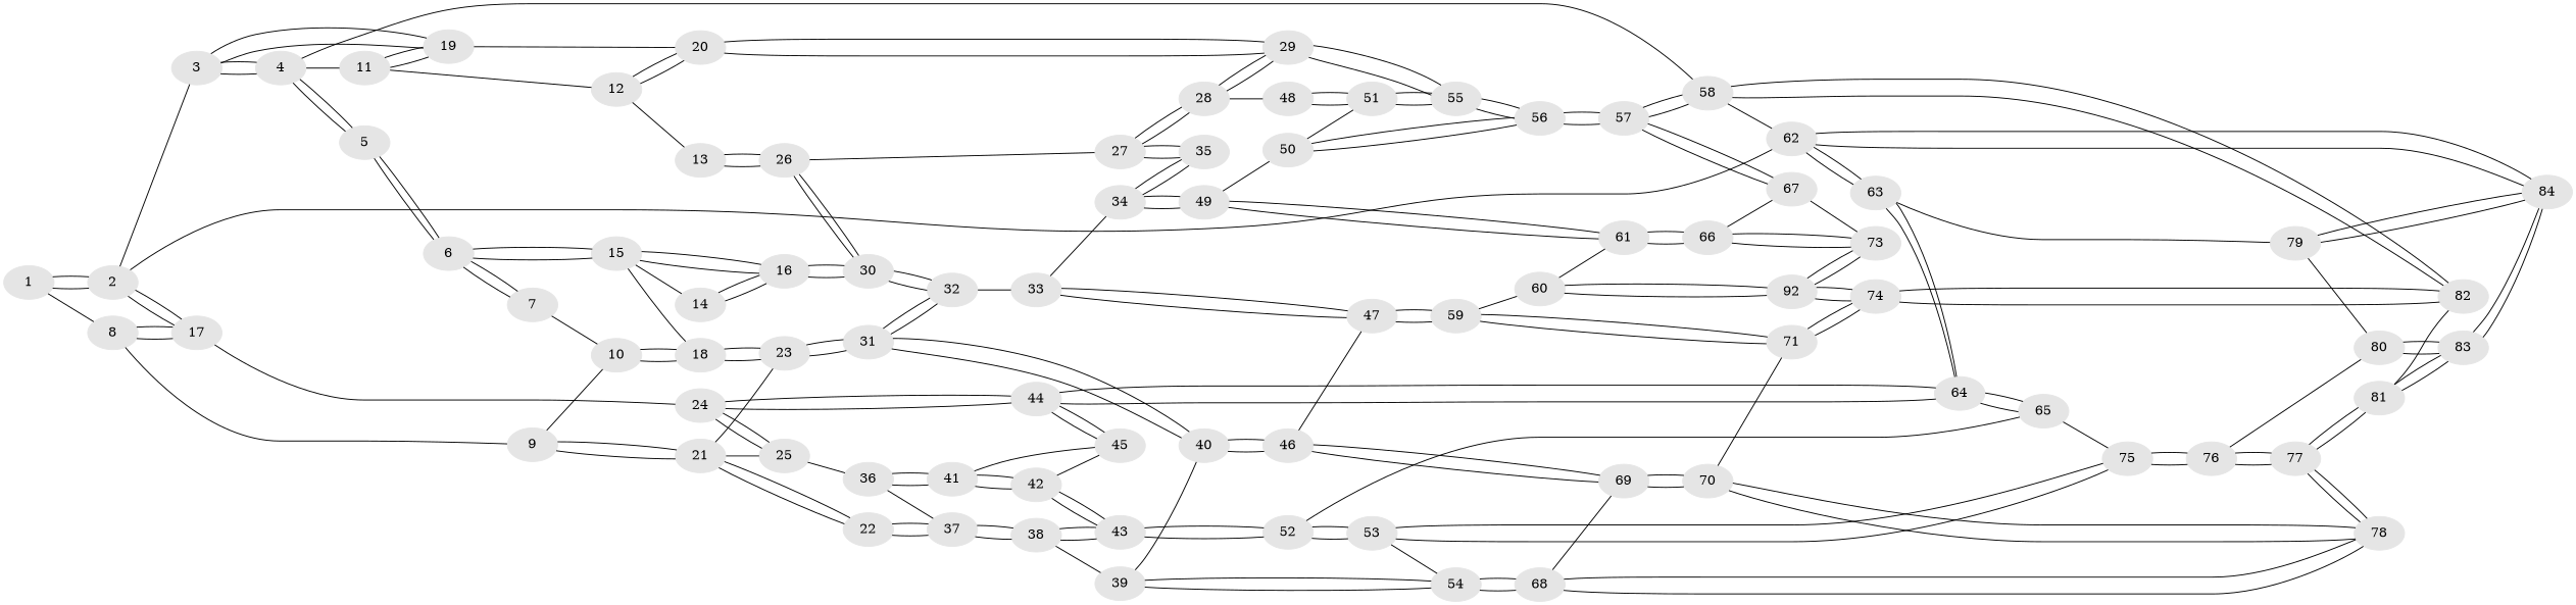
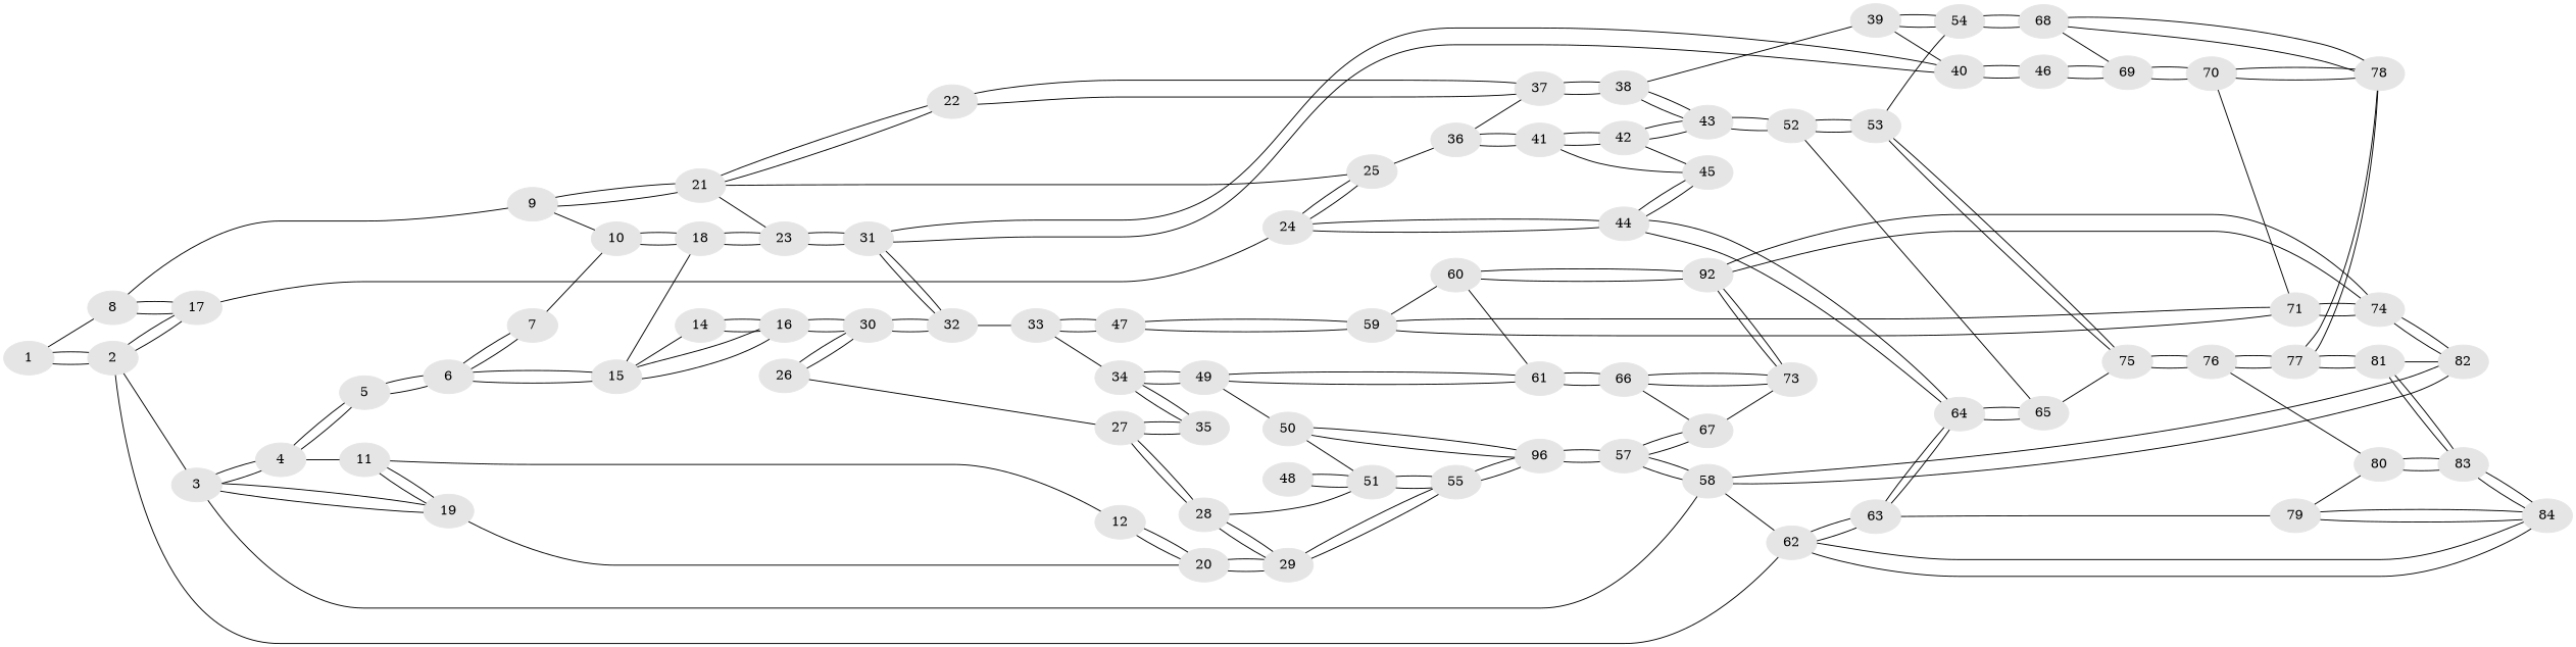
  graph {
    rankdir=LR
    node [color=gray90 style=filled]
    1
    2
    8
    3
    17
    62
    9
    4
    19
    58
    24
    63
    84
    5
    11
    20
    82
    6
    12
    7
    15
    10
    18
    14
    16
    21
    23
    22
    25
-   13
    26
    29
    30
    27
    32
    44
    31
    55
    37
    36
    38
    40
    45
    64
    41
    28
    35
    48
    51
-   56
+   56 [label=96]
    33
    46
    34
    47
    49
    59
    50
    61
    42
    39
    43
    54
    52
    68
    69
    53
    65
    70
    60
    71
    66
    57
    75
    76
    78
    67
    73
    n78 [label=92]
    74
    79
    80
    77
    81
    83
    1 -- 2
    1 -- 2
    1 -- 8
    2 -- 3
    2 -- 17
    2 -- 17
    2 -- 62
    8 -- 17
    8 -- 17
    8 -- 9
    3 -- 4
    3 -- 4
    3 -- 19
    3 -- 19
-   4 -- 58
+   3 -- 58
    17 -- 24
    62 -- 63
    62 -- 63
    62 -- 84
    62 -- 84
    9 -- 10
    9 -- 21
    9 -- 21
    4 -- 5
    4 -- 5
    4 -- 11
    19 -- 20
    58 -- 62
    58 -- 82
    58 -- 82
    24 -- 25
    24 -- 25
    24 -- 44
    24 -- 44
    63 -- 64
    63 -- 64
    63 -- 79
    5 -- 6
    5 -- 6
    11 -- 19
    11 -- 19
    11 -- 12
    20 -- 29
    20 -- 29
    6 -- 7
    6 -- 7
    6 -- 15
    6 -- 15
    12 -- 20
    12 -- 20
-   12 -- 13
    7 -- 10
    15 -- 18
    15 -- 14
    15 -- 16
    15 -- 16
    10 -- 18
    10 -- 18
    18 -- 23
    18 -- 23
    14 -- 16
    14 -- 16
    16 -- 30
    16 -- 30
    21 -- 23
    21 -- 22
    21 -- 22
    21 -- 25
    23 -- 31
    23 -- 31
    22 -- 37
    22 -- 37
    25 -- 36
-   13 -- 26
-   13 -- 26
    26 -- 30
    26 -- 30
    26 -- 27
    29 -- 55
    29 -- 55
    30 -- 32
    30 -- 32
    27 -- 28
    27 -- 28
    27 -- 35
    27 -- 35
    32 -- 33
    44 -- 45
    44 -- 45
    44 -- 64
    44 -- 64
    31 -- 32
    31 -- 32
    31 -- 40
    31 -- 40
    55 -- 56
    55 -- 56
    37 -- 38
    37 -- 38
    36 -- 37
    36 -- 41
    36 -- 41
    38 -- 39
    38 -- 43
    38 -- 43
    40 -- 46
    40 -- 46
    64 -- 65
    64 -- 65
    41 -- 45
    41 -- 42
    41 -- 42
    28 -- 29
    28 -- 29
-   28 -- 48
+   28 -- 51
    48 -- 51
    48 -- 51
    51 -- 55
    51 -- 55
    56 -- 57
    56 -- 57
    33 -- 34
    33 -- 47
    33 -- 47
-   46 -- 47
    46 -- 69
    46 -- 69
    34 -- 35
    34 -- 35
    34 -- 49
    34 -- 49
    47 -- 59
    47 -- 59
    49 -- 50
    49 -- 61
    49 -- 61
    59 -- 60
    59 -- 71
    59 -- 71
    50 -- 51
    50 -- 56
    50 -- 56
    61 -- 66
    61 -- 66
    42 -- 45
    42 -- 43
    42 -- 43
    39 -- 40
    39 -- 54
    39 -- 54
    43 -- 52
    43 -- 52
    54 -- 68
    54 -- 68
    52 -- 53
    52 -- 53
    52 -- 65
    68 -- 69
    68 -- 78
    68 -- 78
    69 -- 70
    69 -- 70
    53 -- 54
    53 -- 75
    53 -- 75
    65 -- 75
    70 -- 71
    70 -- 78
    70 -- 78
    60 -- 61
    60 -- n78
    60 -- n78
    71 -- 74
    71 -- 74
    66 -- 67
    66 -- 73
    66 -- 73
    57 -- 58
    57 -- 58
    57 -- 67
    57 -- 67
    75 -- 76
    75 -- 76
    76 -- 80
    76 -- 77
    76 -- 77
    67 -- 73
    n78 -- 73
    n78 -- 73
    n78 -- 74
    n78 -- 74
    74 -- 82
    74 -- 82
    79 -- 84
    79 -- 84
    79 -- 80
    80 -- 83
    80 -- 83
    77 -- 78
    77 -- 78
    77 -- 81
    77 -- 81
    81 -- 82
    81 -- 83
    81 -- 83
    83 -- 84
    83 -- 84
  }
